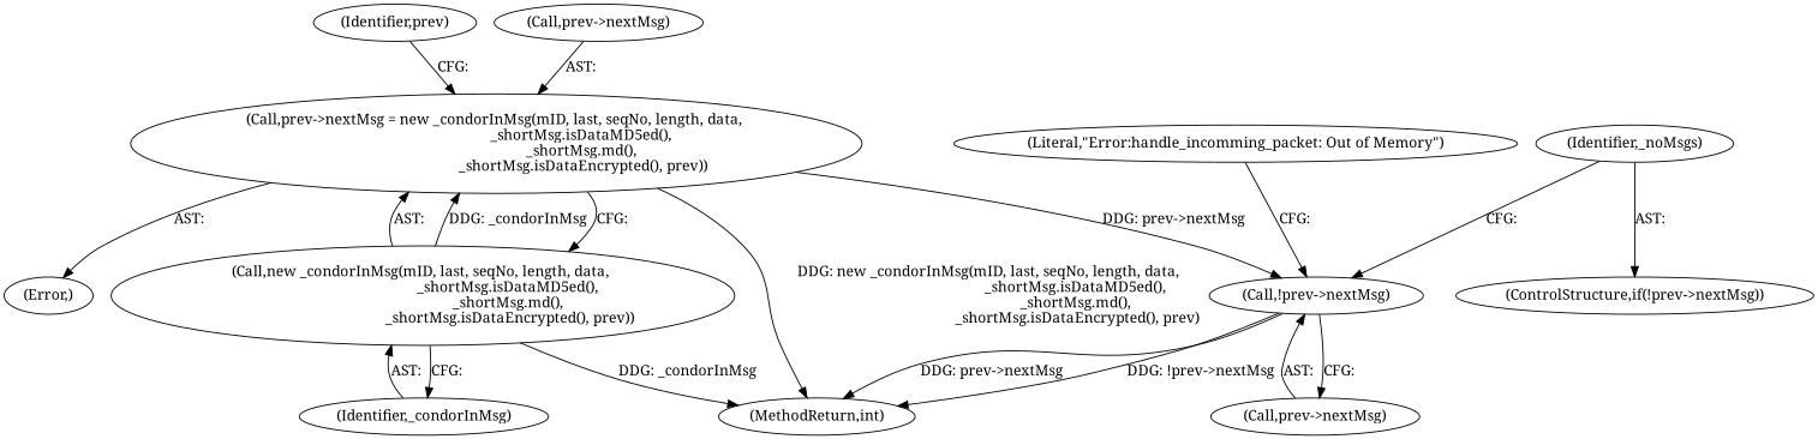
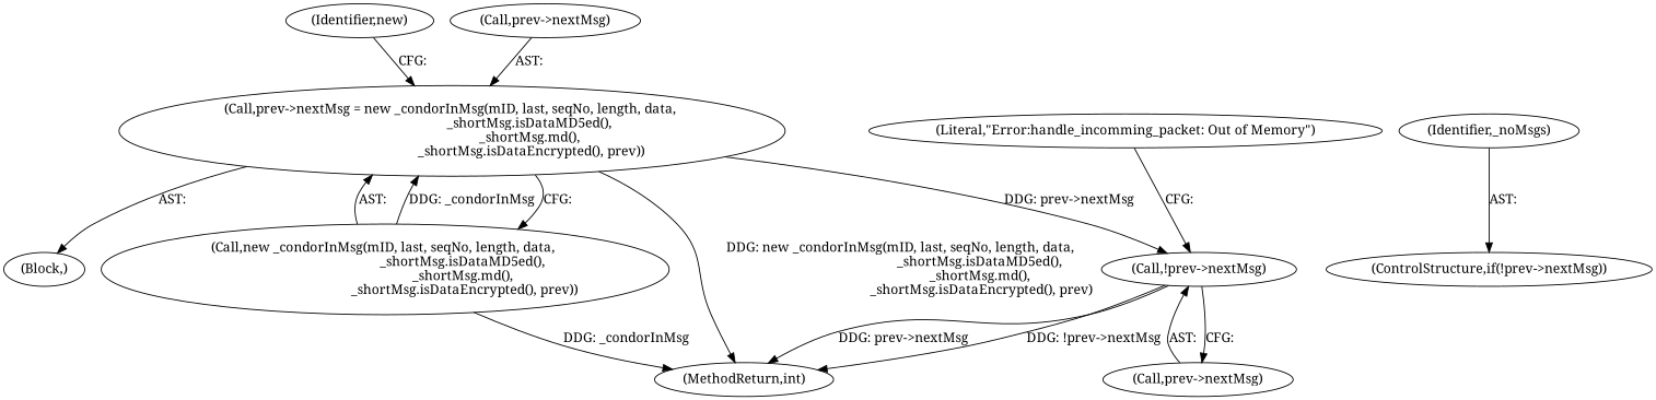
  digraph {
    fontname="Noto Serif"
    node [fontname="Noto Serif"]
    edge [fontname="Noto Serif"]
    n1 [label="(Call,!prev->nextMsg)"]
    n2 [label="(Call,prev->nextMsg)"]
    n3 [label="(MethodReturn,int)"]
    n4 [label="(ControlStructure,if(!prev->nextMsg))"]
    n5 [label="(Call,prev->nextMsg = new _condorInMsg(mID, last, seqNo, length, data, \n                                             _shortMsg.isDataMD5ed(), \n                                             _shortMsg.md(), \n                                             _shortMsg.isDataEncrypted(), prev))"]
    n6 [label="(Call,new _condorInMsg(mID, last, seqNo, length, data, \n                                             _shortMsg.isDataMD5ed(), \n                                             _shortMsg.md(), \n                                             _shortMsg.isDataEncrypted(), prev))"]
-   n7 [label="(Error,)"]
-   n8 [label="(Identifier,_condorInMsg)"]
-   n9 [label="(Identifier,prev)"]
+   n7 [label="(Block,)"]
+   n9 [label="(Identifier,new)"]
    n10 [label="(Literal,\"Error:handle_incomming_packet: Out of Memory\")"]
    n11 [label="(Identifier,_noMsgs)"]
    n12 [label="(Call,prev->nextMsg)"]
    n1 -> n2 [label="CFG: "]
    n1 -> n3 [label="DDG: prev->nextMsg"]
    n1 -> n3 [label="DDG: !prev->nextMsg"]
    n2 -> n1 [label="AST: "]
    n5 -> n1 [label="DDG: prev->nextMsg"]
    n5 -> n3 [label="DDG: new _condorInMsg(mID, last, seqNo, length, data, \n                                             _shortMsg.isDataMD5ed(), \n                                             _shortMsg.md(), \n                                             _shortMsg.isDataEncrypted(), prev)"]
    n5 -> n6 [label="CFG: "]
    n5 -> n7 [label="AST: "]
    n6 -> n3 [label="DDG: _condorInMsg"]
    n6 -> n5 [label="AST: "]
    n6 -> n5 [label="DDG: _condorInMsg"]
-   n6 -> n8 [label="CFG: "]
-   n8 -> n6 [label="AST: "]
    n9 -> n5 [label="CFG: "]
    n10 -> n1 [label="CFG: "]
-   n11 -> n1 [label="CFG: "]
    n11 -> n4 [label="AST: "]
    n12 -> n5 [label="AST: "]
  }
